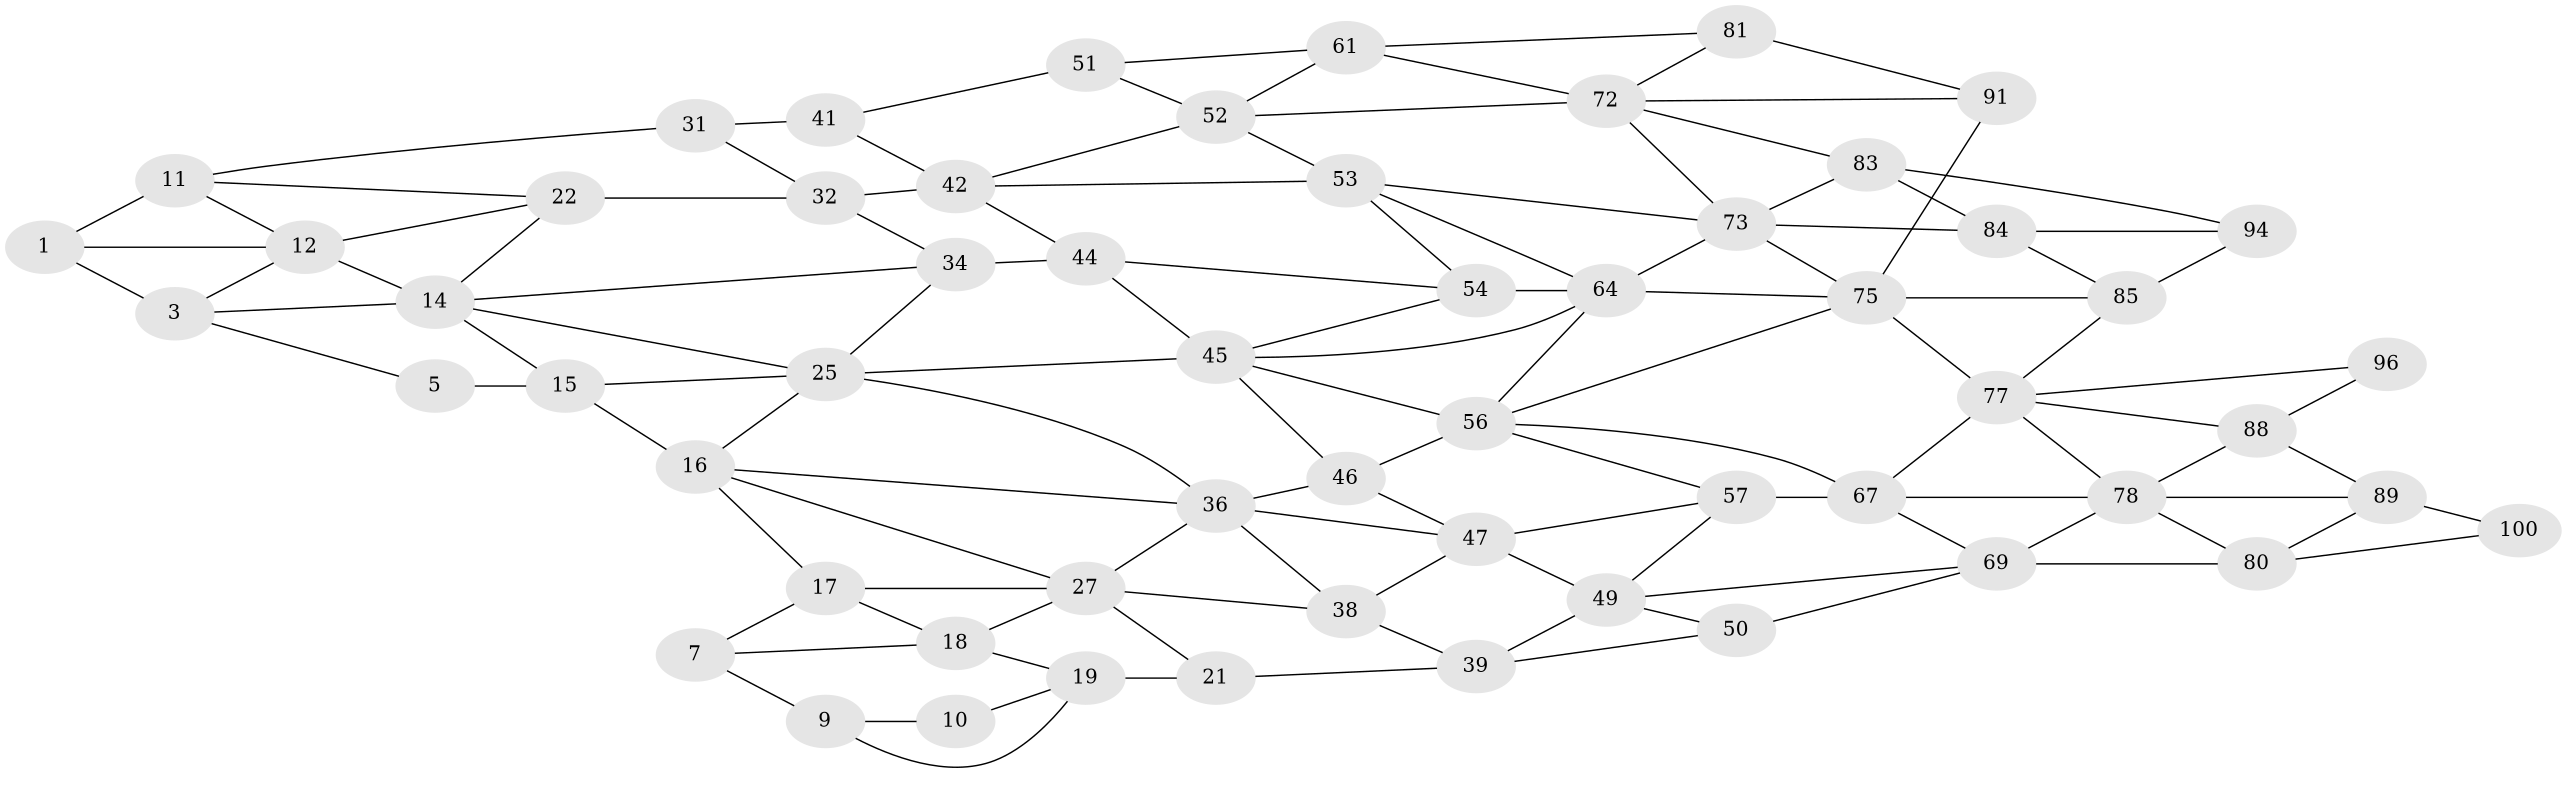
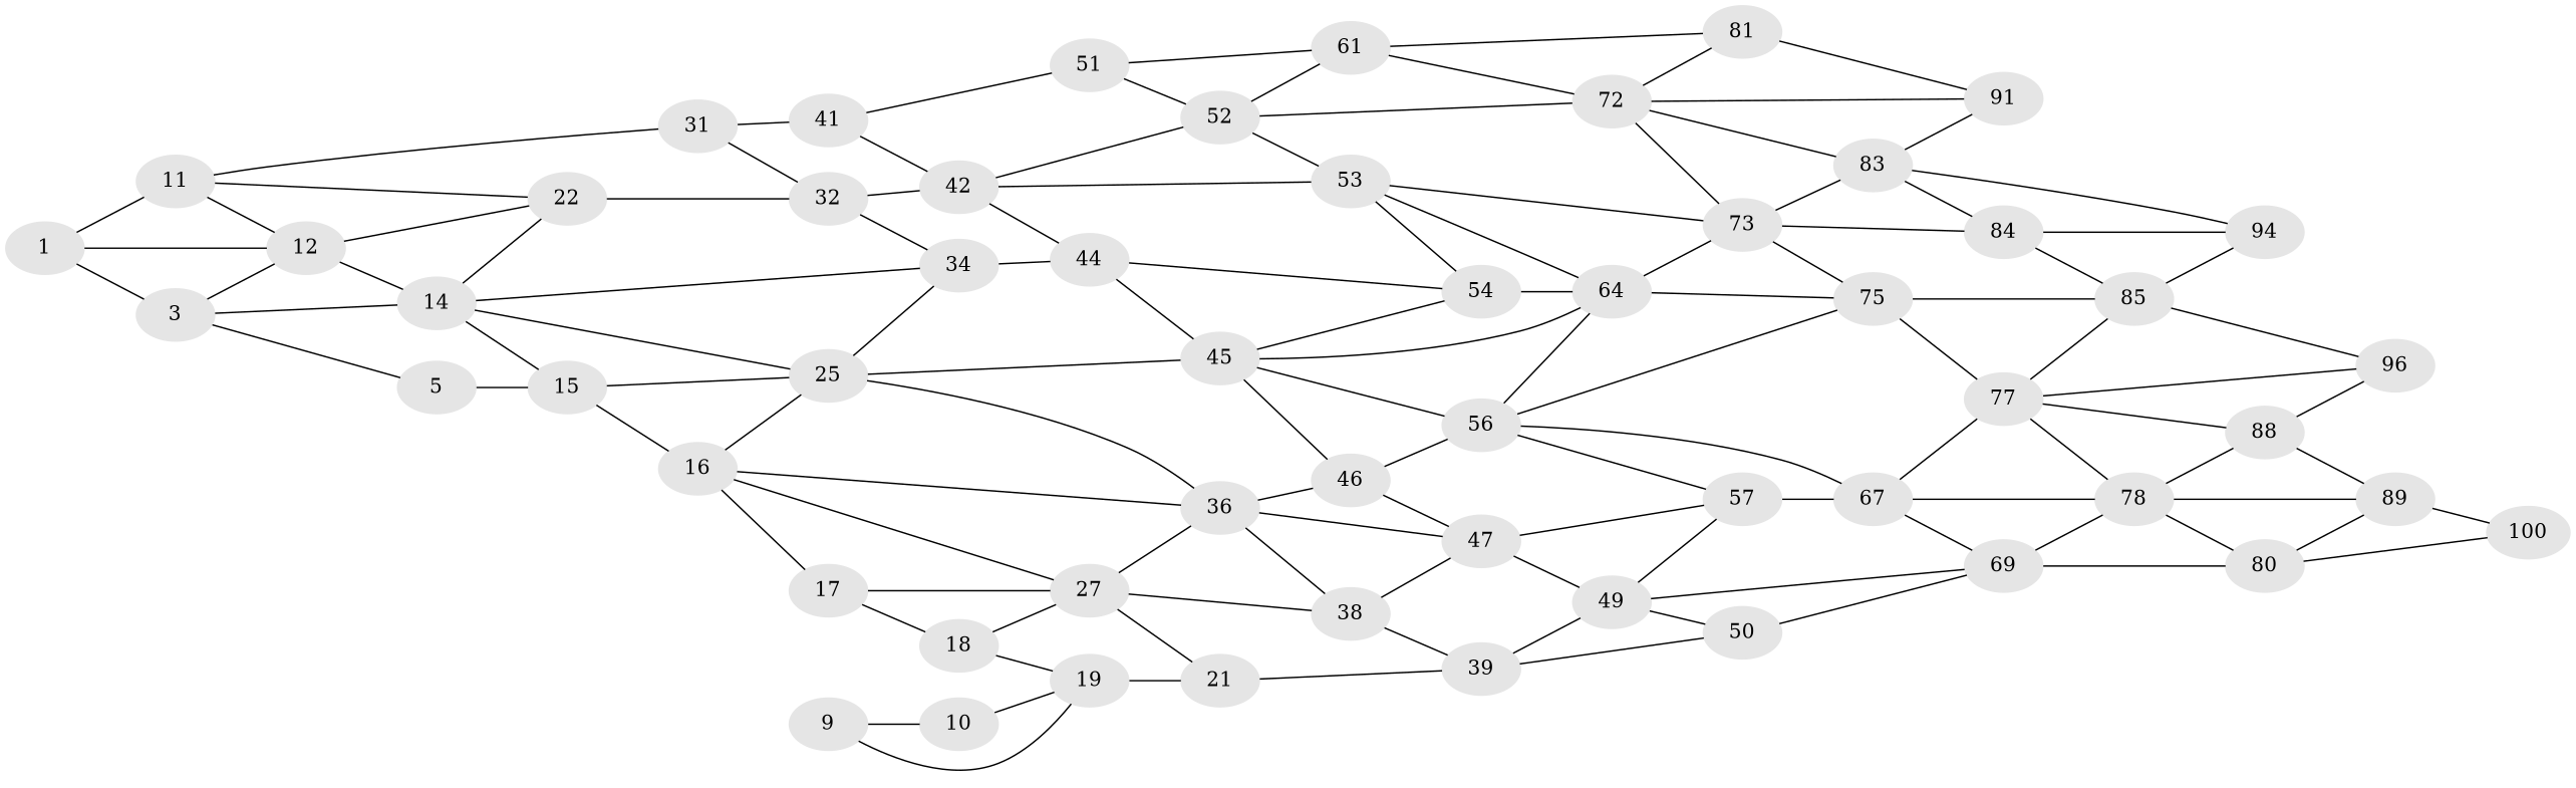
  graph {
    rankdir=LR
    node [color=gray90 style=filled]
    1 [super="+2"]
    3 [super="+4"]
    11 [super="+21"]
    12 [super="+13"]
    5
    14 [super="+24"]
    22 [super="+23"]
    31
    15
    25 [super="+35"]
    34
    16 [super="+26"]
-   7 [super="+8"]
    9
    17
    18
    27 [super="+28"]
    36 [super="+37"]
    10
    19 [super="+20"]
    n21 [label=21 super="+30"]
    32 [super="+33"]
    41
    45 [super="+55"]
    44
    38
    46
    47 [super="+48"]
    39 [super="+40"]
    42 [super="+43"]
    54
    56 [super="+66"]
    64 [super="+65"]
    49 [super="+59"]
    50 [super="+60"]
    51
    52 [super="+62"]
    53 [super="+63"]
    57 [super="+58"]
    69 [super="+70"]
    61 [super="+71"]
    72 [super="+82"]
    73 [super="+74"]
    67 [super="+68"]
    75 [super="+76"]
    78 [super="+79"]
    80 [super="+90"]
    81
    83 [super="+93"]
    91 [super="+92"]
    84
    77 [super="+87"]
    85 [super="+86"]
    88 [super="+98"]
    96 [super="+97"]
    89 [super="+99"]
    100
    94 [super="+95"]
    1 -- 3
    1 -- 11
    1 -- 12
    3 -- 12
    3 -- 5
    3 -- 14
    11 -- 12
    11 -- 22
    11 -- 31
    12 -- 14
    12 -- 22 [weight=2]
    5 -- 15
    14 -- 22
    14 -- 15
    14 -- 25
    14 -- 34
    22 -- 32 [weight=2]
    31 -- 32
    31 -- 41
    15 -- 25
    15 -- 16
    25 -- 34
    25 -- 36
    25 -- 45
    34 -- 44
    16 -- 25
    16 -- 17
    16 -- 27
    16 -- 36
-   7 -- 9
-   7 -- 17
-   7 -- 18
    9 -- 10
    9 -- 19
    17 -- 18
    17 -- 27
    18 -- 27
    18 -- 19
    27 -- 36
    27 -- n21
    27 -- 38
    36 -- 38
    36 -- 46
    36 -- 47
    10 -- 19
    19 -- n21 [weight=2]
    n21 -- 39 [weight=2]
    32 -- 34
    32 -- 42 [weight=2]
    41 -- 42
    41 -- 51
    45 -- 46
    45 -- 54
    45 -- 56
    45 -- 64
    44 -- 45
    44 -- 54
    38 -- 47
    38 -- 39
    46 -- 47
    46 -- 56
    47 -- 49
    47 -- 57 [weight=2]
    39 -- 49
    39 -- 50
    42 -- 44
    42 -- 52
    42 -- 53
    54 -- 64
    56 -- 64
    56 -- 57
    56 -- 67
    56 -- 75
    64 -- 73
    64 -- 75
    49 -- 50 [weight=2]
    49 -- 57
    49 -- 69
    50 -- 69
    51 -- 52
    51 -- 61
    52 -- 53 [weight=2]
    52 -- 61
    52 -- 72
    53 -- 54
    53 -- 64
    53 -- 73
    57 -- 67 [weight=2]
    69 -- 78
    69 -- 80
    61 -- 72
    61 -- 81
    72 -- 73
    72 -- 81
    72 -- 83
    72 -- 91
    73 -- 75
    73 -- 83
    73 -- 84
    67 -- 69
    67 -- 78
    67 -- 77
    75 -- 77
    75 -- 85 [weight=2]
    78 -- 80
    78 -- 88
    78 -- 89
    80 -- 89
    80 -- 100
    81 -- 91
-   75 -- 91
+   83 -- 91
    83 -- 84
    83 -- 94
    84 -- 85
    84 -- 94
    77 -- 78
    77 -- 85
    77 -- 88
    77 -- 96
+   85 -- 96
    85 -- 94
    88 -- 96
    88 -- 89 [weight=2]
    89 -- 100
  }
